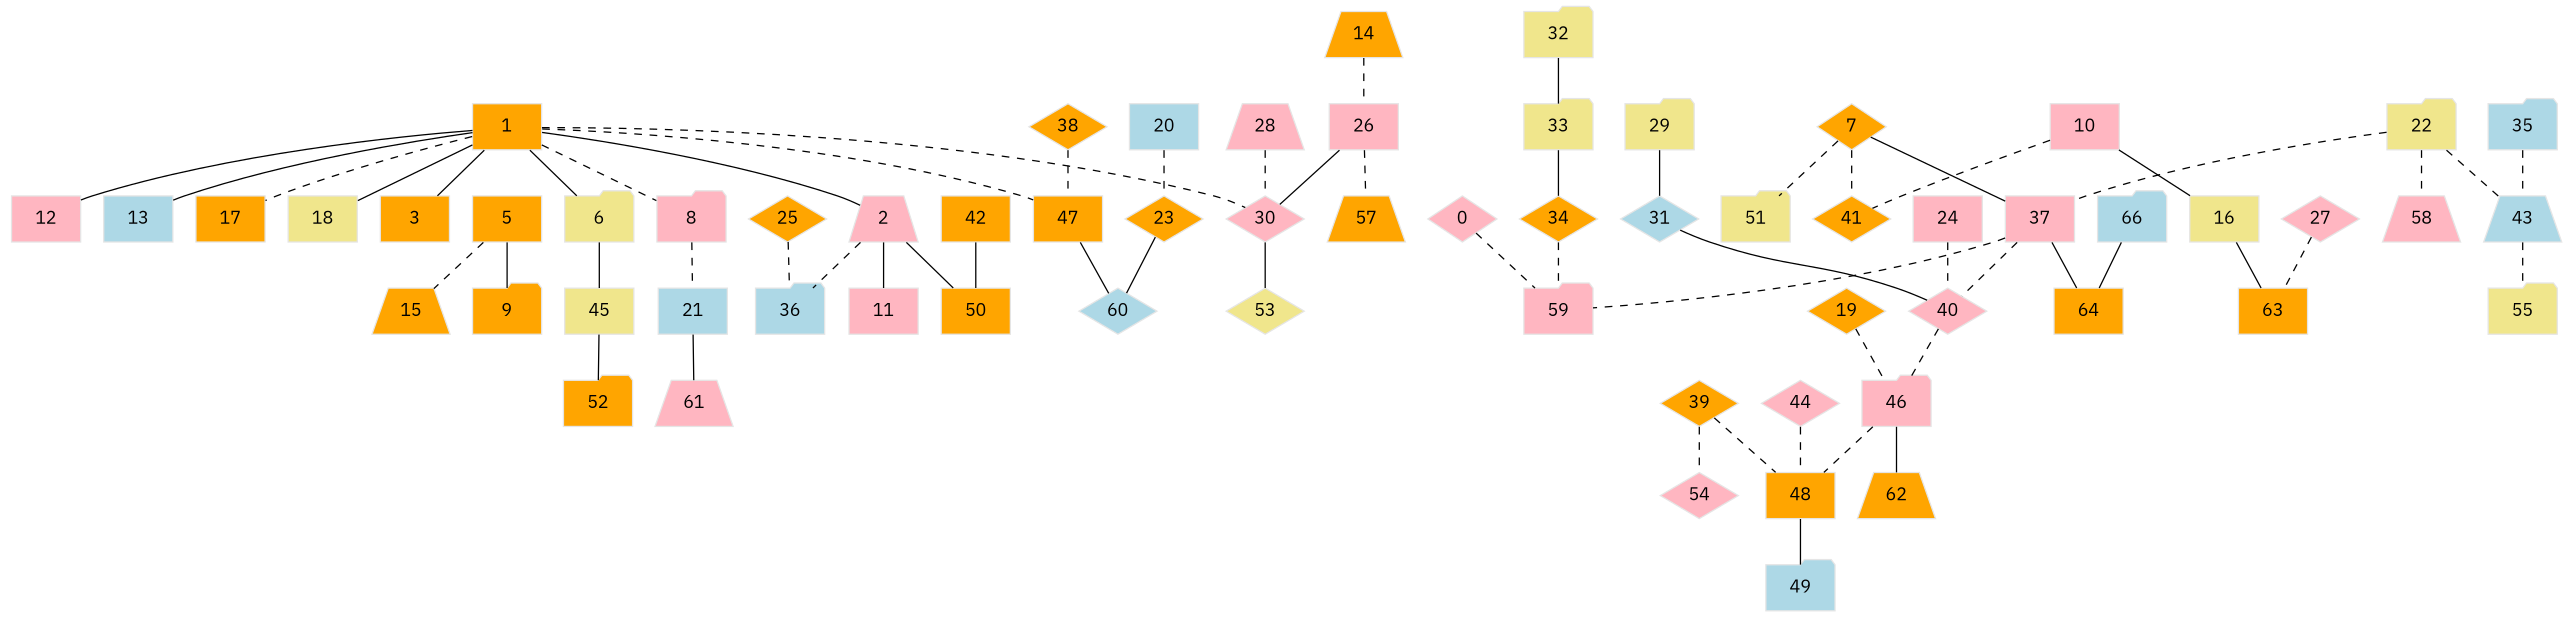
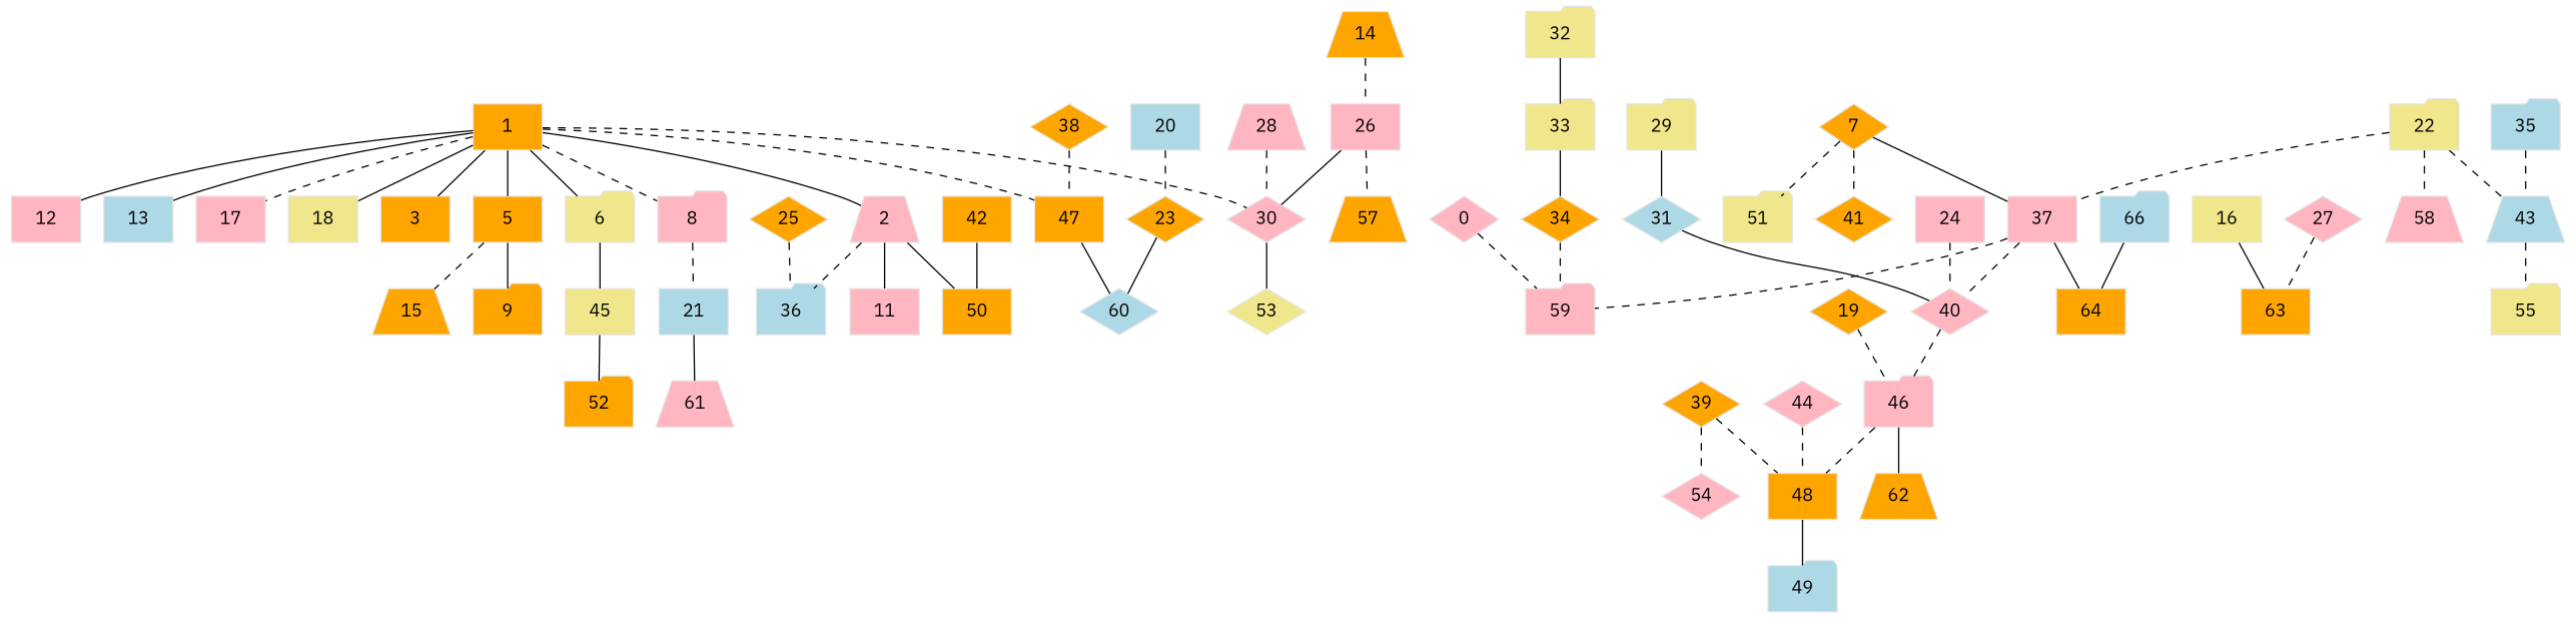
  graph {
    fontname="IBM Plex Sans"
    node [color=gray90 fillcolor=orange fontname="IBM Plex Sans" shape=box style=filled]
    edge [fontname="IBM Plex Sans" style=dashed weight=1.0]
    2 [fillcolor=lightpink shape=trapezium]
    1
    3
    5
    6 [fillcolor=khaki shape=folder]
    8 [fillcolor=lightpink shape=folder]
    12 [fillcolor=lightpink]
    13 [fillcolor=lightblue]
-   17
+   17 [fillcolor=lightpink]
    18 [fillcolor=khaki]
    30 [fillcolor=lightpink shape=diamond]
    47
    11 [fillcolor=lightpink]
    36 [fillcolor=lightblue shape=folder]
    50
    9 [shape=folder]
    15 [shape=trapezium]
    45 [fillcolor=khaki]
    21 [fillcolor=lightblue]
    53 [fillcolor=khaki shape=diamond]
    37 [fillcolor=lightpink]
    59 [fillcolor=lightpink shape=folder]
    40 [fillcolor=lightpink shape=diamond]
    64
    60 [fillcolor=lightblue shape=diamond]
    n26 [fillcolor=lightpink label=0 shape=diamond]
    52 [shape=folder]
    7 [shape=diamond]
    41 [shape=diamond]
    51 [fillcolor=khaki shape=folder]
    61 [fillcolor=lightpink shape=trapezium]
-   10 [fillcolor=lightpink]
    16 [fillcolor=khaki]
    63
    14 [shape=trapezium]
    26 [fillcolor=lightpink]
    57 [shape=trapezium]
    19 [shape=diamond]
    46 [fillcolor=lightpink shape=folder]
    48
    62 [shape=trapezium]
    20 [fillcolor=lightblue]
    23 [shape=diamond]
    22 [fillcolor=khaki shape=folder]
    43 [fillcolor=lightblue shape=trapezium]
    58 [fillcolor=lightpink shape=trapezium]
    55 [fillcolor=khaki shape=folder]
    24 [fillcolor=lightpink]
    25 [shape=diamond]
    27 [fillcolor=lightpink shape=diamond]
    28 [fillcolor=lightpink shape=trapezium]
    29 [fillcolor=khaki shape=folder]
    31 [fillcolor=lightblue shape=diamond]
    32 [fillcolor=khaki shape=folder]
    33 [fillcolor=khaki shape=folder]
    34 [shape=diamond]
    35 [fillcolor=lightblue shape=folder]
    38 [shape=diamond]
    39 [shape=diamond]
    54 [fillcolor=lightpink shape=diamond]
    49 [fillcolor=lightblue shape=folder]
    42
    44 [fillcolor=lightpink shape=diamond]
    n64 [fillcolor=lightblue label=66 shape=folder]
    2 -- 11 [style=solid]
    2 -- 36
    2 -- 50 [style=solid]
    1 -- 2 [style=solid]
    1 -- 3 [style=solid]
+   1 -- 5 [style=solid]
    1 -- 6 [style=solid]
    1 -- 8
    1 -- 12 [style=solid]
    1 -- 13 [style=solid]
    1 -- 17
    1 -- 18 [style=solid]
    1 -- 30
    1 -- 47
    5 -- 9 [style=solid]
    5 -- 15
    6 -- 45 [style=solid]
    8 -- 21
    30 -- 53 [style=solid]
    47 -- 60 [style=solid]
    45 -- 52 [style=solid]
    21 -- 61 [style=solid]
    37 -- 59
    37 -- 40
    37 -- 64 [style=solid]
    40 -- 46
    n26 -- 59
    7 -- 37 [style=solid]
    7 -- 41
    7 -- 51
-   10 -- 41
-   10 -- 16 [style=solid]
    16 -- 63 [style=solid]
    14 -- 26
    26 -- 30 [style=solid]
    26 -- 57
    19 -- 46
    46 -- 48
    46 -- 62 [style=solid]
    48 -- 49 [style=solid]
    20 -- 23
    23 -- 60 [style=solid]
    22 -- 37
    22 -- 43
    22 -- 58
    43 -- 55
    24 -- 40
    25 -- 36
    27 -- 63
    28 -- 30
    29 -- 31 [style=solid]
    31 -- 40 [style=solid]
    32 -- 33 [style=solid]
    33 -- 34 [style=solid]
    34 -- 59
    35 -- 43
    38 -- 47
    39 -- 48
    39 -- 54
    42 -- 50 [style=solid]
    44 -- 48
    n64 -- 64 [style=solid]
  }
